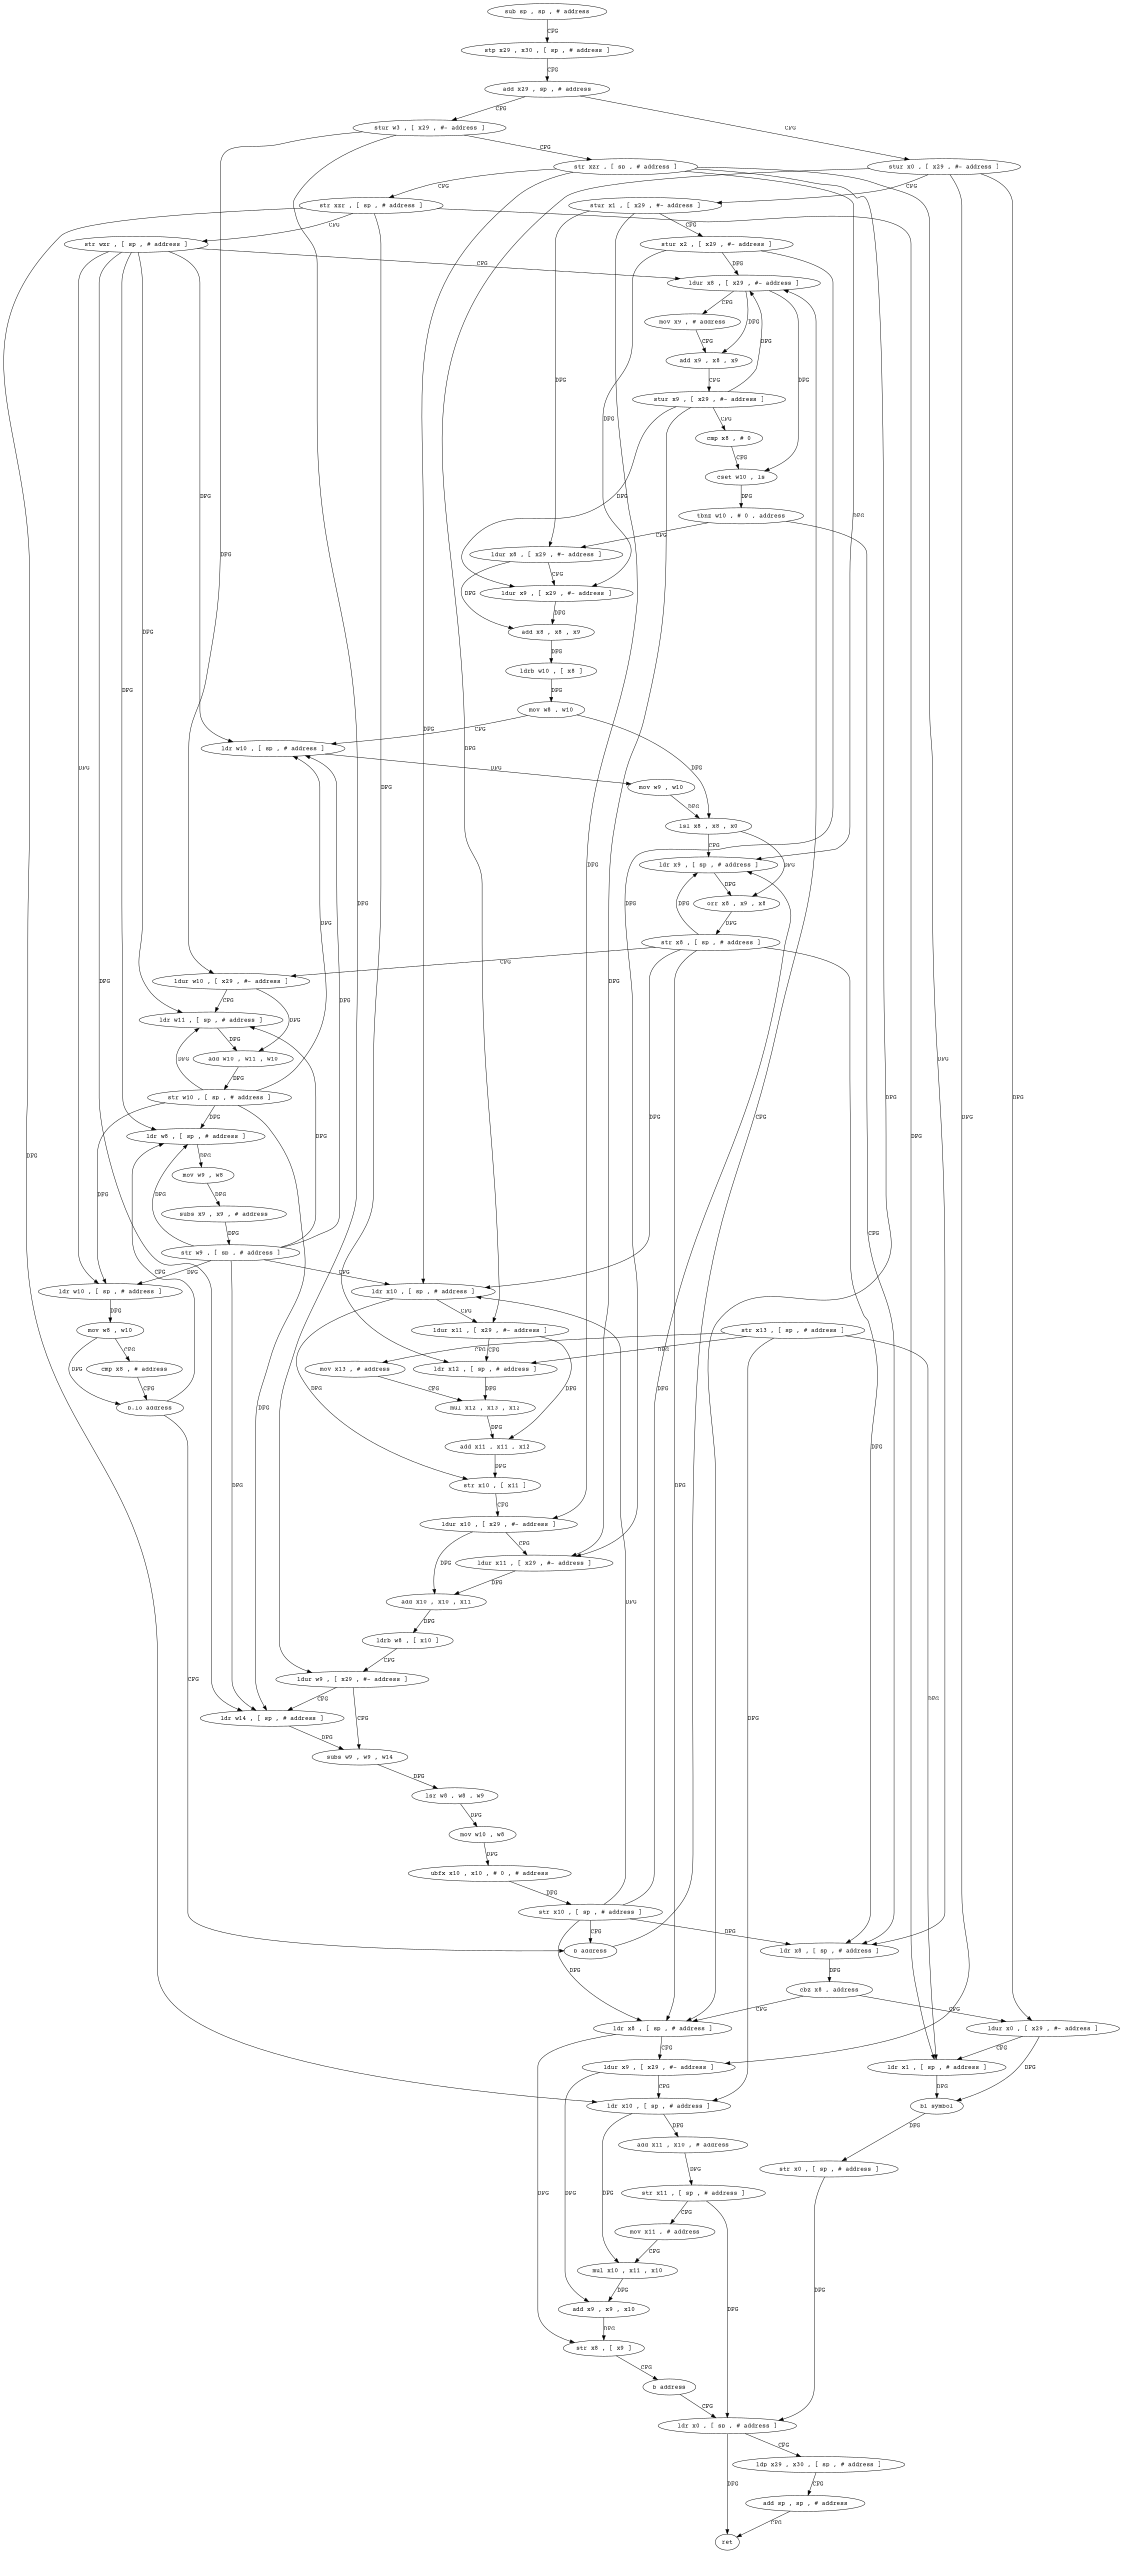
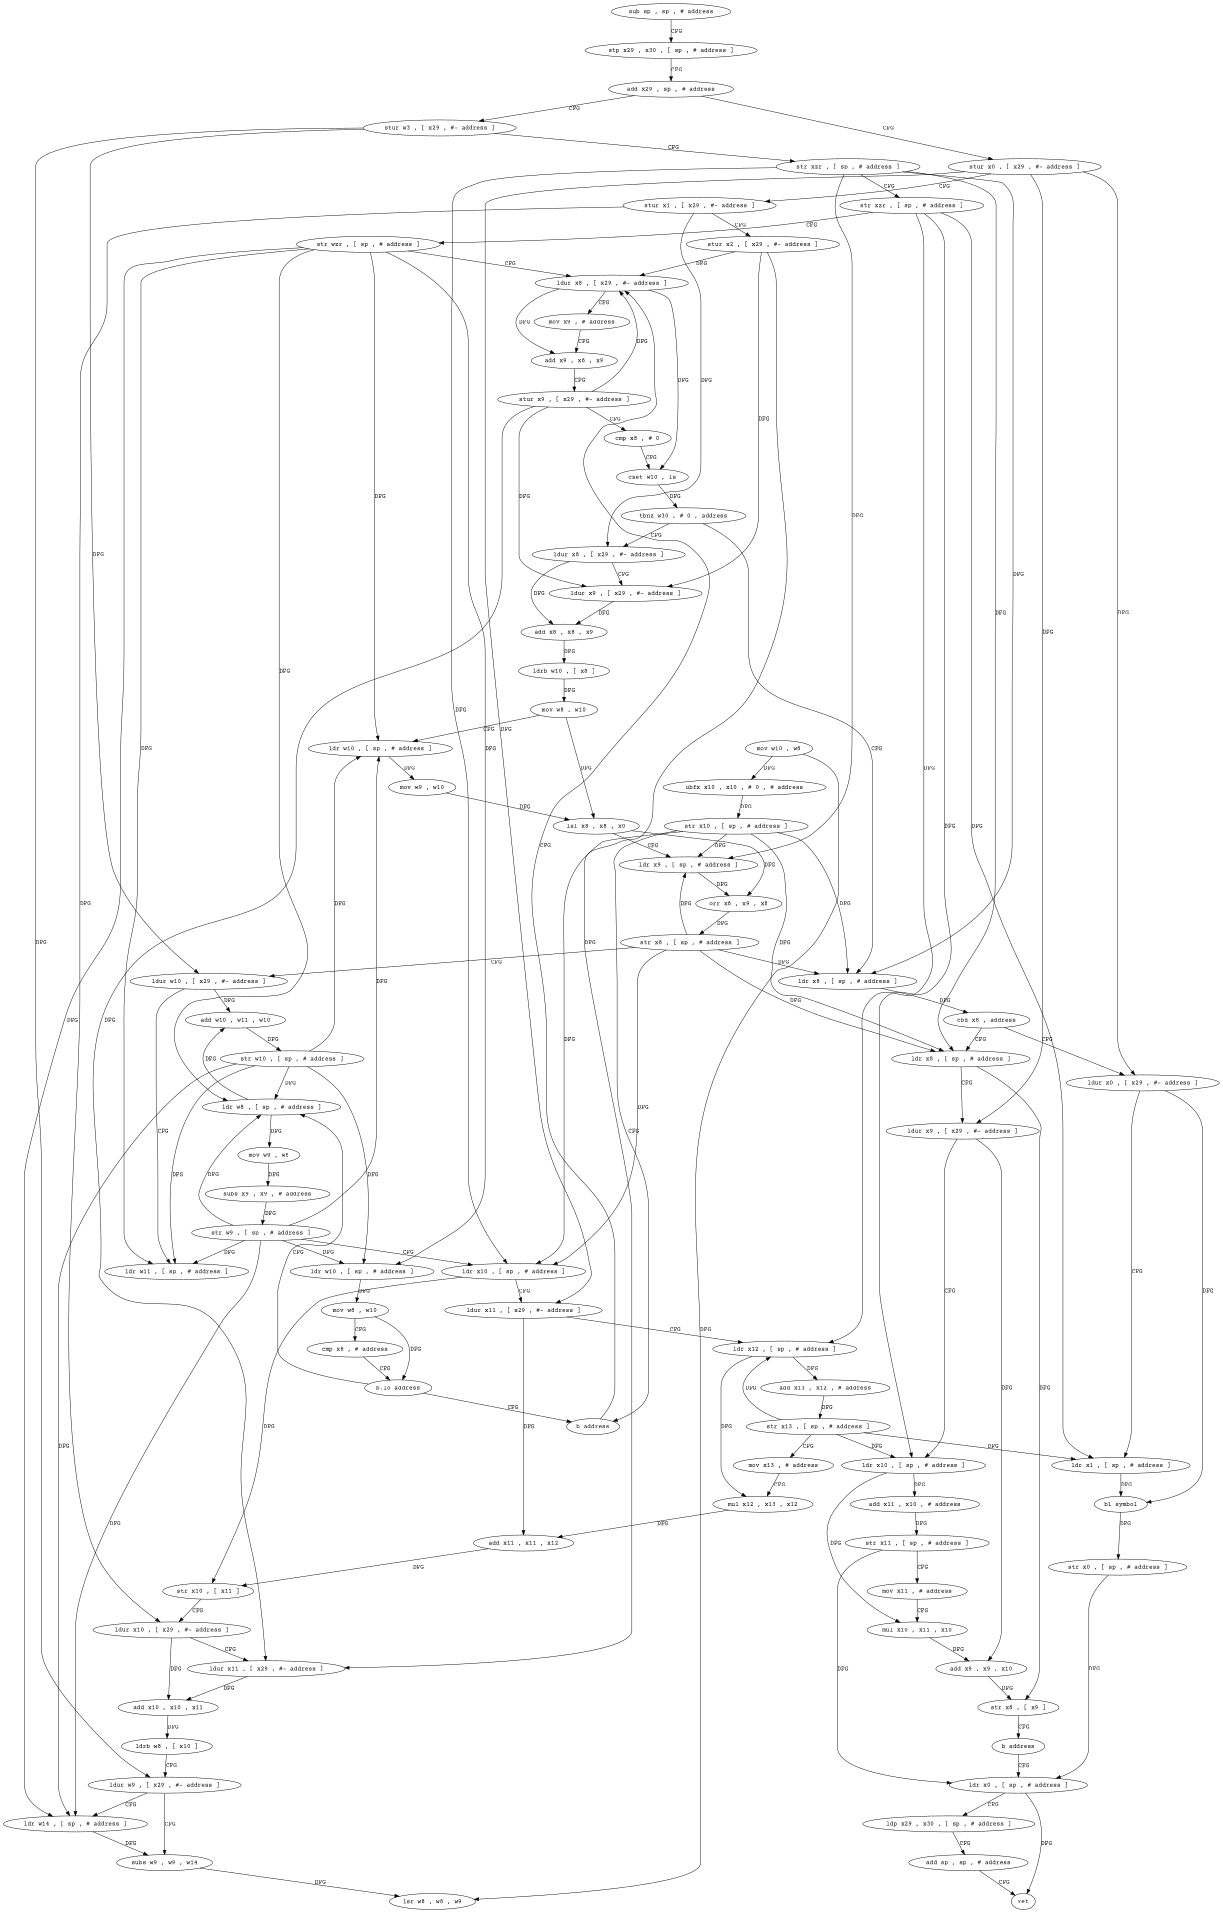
  digraph {
    fontname="Courier Prime"
    node [fontname="Courier Prime"]
    edge [fontname="Courier Prime"]
    n1 [label="sub sp , sp , # address"]
    n2 [label="stp x29 , x30 , [ sp , # address ]"]
    n3 [label="add x29 , sp , # address"]
    n4 [label="stur x0 , [ x29 , #- address ]"]
    n5 [label="stur w3 , [ x29 , #- address ]"]
    n6 [label="stur x1 , [ x29 , #- address ]"]
    n7 [label="ldur x0 , [ x29 , #- address ]"]
    n8 [label="ldur x9 , [ x29 , #- address ]"]
    n9 [label="ldur x11 , [ x29 , #- address ]"]
    n10 [label="stur x2 , [ x29 , #- address ]"]
    n11 [label="ldur x8 , [ x29 , #- address ]"]
    n12 [label="ldur x10 , [ x29 , #- address ]"]
    n13 [label="ldr x1 , [ sp , # address ]"]
    n14 [label="bl symbol"]
    n15 [label="ldr x10 , [ sp , # address ]"]
    n16 [label="add x9 , x9 , x10"]
    n17 [label="ldr x12 , [ sp , # address ]"]
    n18 [label="add x11 , x11 , x12"]
    n19 [label="ldur x8 , [ x29 , #- address ]"]
    n20 [label="ldur x9 , [ x29 , #- address ]"]
    n21 [label="ldur x11 , [ x29 , #- address ]"]
    n22 [label="add x8 , x8 , x9"]
    n23 [label="add x10 , x10 , x11"]
    n24 [label="str xzr , [ sp , # address ]"]
    n25 [label="ldur w10 , [ x29 , #- address ]"]
    n26 [label="ldur w9 , [ x29 , #- address ]"]
    n27 [label="mov x9 , # address"]
    n28 [label="add x9 , x8 , x9"]
    n29 [label="cset w10 , ls"]
    n30 [label="str xzr , [ sp , # address ]"]
    n31 [label="ldr x8 , [ sp , # address ]"]
    n32 [label="ldr x8 , [ sp , # address ]"]
    n33 [label="ldr x9 , [ sp , # address ]"]
    n34 [label="ldr x10 , [ sp , # address ]"]
    n35 [label="ldr w11 , [ sp , # address ]"]
    n36 [label="add w10 , w11 , w10"]
    n37 [label="ldr w14 , [ sp , # address ]"]
    n38 [label="subs w9 , w9 , w14"]
    n39 [label="str wzr , [ sp , # address ]"]
    n40 [label="cbz x8 , address"]
    n41 [label="str x8 , [ x9 ]"]
    n42 [label="orr x8 , x9 , x8"]
    n43 [label="str x10 , [ x11 ]"]
    n44 [label="ldr w10 , [ sp , # address ]"]
    n45 [label="ldr w10 , [ sp , # address ]"]
    n46 [label="ldr w8 , [ sp , # address ]"]
    n47 [label="add x11 , x10 , # address"]
    n48 [label="mul x10 , x11 , x10"]
+   n49 [label="add x13 , x12 , # address"]
    n50 [label="mul x12 , x13 , x12"]
    n51 [label="mov w9 , w10"]
    n52 [label="mov w8 , w10"]
    n53 [label="mov w9 , w8"]
    n54 [label="stur x9 , [ x29 , #- address ]"]
-   n55 [label="tbnz w10 , # 0 , address"]
+   n55 [label="tbnz w30 , # 0 , address"]
    n56 [label="str x0 , [ sp , # address ]"]
    n57 [label="b address"]
    n58 [label="ldrb w10 , [ x8 ]"]
    n59 [label="mov w8 , w10"]
    n60 [label="lsl x8 , x8 , x0"]
    n61 [label="str x8 , [ sp , # address ]"]
    n62 [label="str w10 , [ sp , # address ]"]
    n63 [label="cmp x8 , # address"]
    n64 [label="b.lo address"]
    n65 [label="b address"]
    n66 [label="subs x9 , x9 , # address"]
    n67 [label="ldr x0 , [ sp , # address ]"]
    n68 [label="ldp x29 , x30 , [ sp , # address ]"]
    n69 [label=ret]
    n70 [label="add sp , sp , # address"]
    n71 [label="str x11 , [ sp , # address ]"]
    n72 [label="mov x11 , # address"]
    n73 [label="str w9 , [ sp , # address ]"]
    n74 [label="str x13 , [ sp , # address ]"]
    n75 [label="mov x13 , # address"]
    n76 [label="ldrb w8 , [ x10 ]"]
    n77 [label="lsr w8 , w8 , w9"]
    n78 [label="mov w10 , w8"]
    n79 [label="ubfx x10 , x10 , # 0 , # address"]
    n80 [label="str x10 , [ sp , # address ]"]
    n81 [label="cmp x8 , # 0"]
    n1 -> n2 [label=CFG]
    n2 -> n3 [label=CFG]
    n3 -> n4 [label=CFG]
    n3 -> n5 [label=CFG]
    n4 -> n6 [label=CFG]
    n4 -> n7 [label=DFG]
    n4 -> n8 [label=DFG]
    n4 -> n9 [label=DFG]
    n5 -> n24 [label=CFG]
    n5 -> n25 [label=DFG]
    n5 -> n26 [label=DFG]
    n6 -> n10 [label=CFG]
    n6 -> n11 [label=DFG]
    n6 -> n12 [label=DFG]
    n7 -> n13 [label=CFG]
    n7 -> n14 [label=DFG]
    n8 -> n15 [label=CFG]
    n8 -> n16 [label=DFG]
    n9 -> n17 [label=CFG]
    n9 -> n18 [label=DFG]
    n10 -> n19 [label=DFG]
    n10 -> n20 [label=DFG]
    n10 -> n21 [label=DFG]
    n11 -> n20 [label=CFG]
    n11 -> n22 [label=DFG]
    n12 -> n21 [label=CFG]
    n12 -> n23 [label=DFG]
    n13 -> n14 [label=DFG]
    n14 -> n56 [label=DFG]
    n15 -> n47 [label=DFG]
    n15 -> n48 [label=DFG]
    n16 -> n41 [label=DFG]
+   n17 -> n49 [label=DFG]
    n17 -> n50 [label=DFG]
    n18 -> n43 [label=DFG]
    n19 -> n27 [label=CFG]
    n19 -> n28 [label=DFG]
    n19 -> n29 [label=DFG]
    n20 -> n22 [label=DFG]
    n21 -> n23 [label=DFG]
    n22 -> n58 [label=DFG]
    n23 -> n76 [label=DFG]
    n24 -> n30 [label=CFG]
    n24 -> n31 [label=DFG]
    n24 -> n32 [label=DFG]
    n24 -> n33 [label=DFG]
    n24 -> n34 [label=DFG]
    n25 -> n35 [label=CFG]
    n25 -> n36 [label=DFG]
    n26 -> n37 [label=CFG]
    n26 -> n38 [label=CFG]
    n27 -> n28 [label=CFG]
    n28 -> n54 [label=CFG]
    n29 -> n55 [label=DFG]
    n30 -> n13 [label=DFG]
    n30 -> n15 [label=DFG]
    n30 -> n17 [label=DFG]
    n30 -> n39 [label=CFG]
    n31 -> n40 [label=DFG]
    n32 -> n8 [label=CFG]
    n32 -> n41 [label=DFG]
    n33 -> n42 [label=DFG]
    n34 -> n9 [label=CFG]
    n34 -> n43 [label=DFG]
-   n35 -> n36 [label=DFG]
+   n46 -> n36 [label=DFG]
    n36 -> n62 [label=DFG]
    n37 -> n38 [label=DFG]
    n38 -> n77 [label=DFG]
    n39 -> n19 [label=CFG]
    n39 -> n35 [label=DFG]
    n39 -> n37 [label=DFG]
    n39 -> n44 [label=DFG]
    n39 -> n45 [label=DFG]
    n39 -> n46 [label=DFG]
    n40 -> n7 [label=CFG]
    n40 -> n32 [label=CFG]
    n41 -> n57 [label=CFG]
    n42 -> n61 [label=DFG]
    n43 -> n12 [label=CFG]
    n44 -> n51 [label=DFG]
    n45 -> n52 [label=DFG]
    n46 -> n53 [label=DFG]
    n47 -> n71 [label=DFG]
    n48 -> n16 [label=DFG]
+   n49 -> n74 [label=DFG]
    n50 -> n18 [label=DFG]
    n51 -> n60 [label=DFG]
    n52 -> n63 [label=CFG]
    n52 -> n64 [label=DFG]
    n53 -> n66 [label=DFG]
    n54 -> n19 [label=DFG]
    n54 -> n20 [label=DFG]
    n54 -> n21 [label=DFG]
    n54 -> n81 [label=CFG]
    n55 -> n11 [label=CFG]
    n55 -> n31 [label=CFG]
    n56 -> n67 [label=DFG]
    n57 -> n67 [label=CFG]
    n58 -> n59 [label=DFG]
    n59 -> n44 [label=CFG]
    n59 -> n60 [label=DFG]
    n60 -> n33 [label=CFG]
    n60 -> n42 [label=DFG]
    n61 -> n25 [label=CFG]
    n61 -> n31 [label=DFG]
    n61 -> n32 [label=DFG]
    n61 -> n33 [label=DFG]
    n61 -> n34 [label=DFG]
    n62 -> n35 [label=DFG]
    n62 -> n37 [label=DFG]
    n62 -> n44 [label=DFG]
    n62 -> n45 [label=DFG]
    n62 -> n46 [label=DFG]
    n63 -> n64 [label=CFG]
    n64 -> n46 [label=CFG]
    n64 -> n65 [label=CFG]
    n65 -> n19 [label=CFG]
    n66 -> n73 [label=DFG]
    n67 -> n68 [label=CFG]
    n67 -> n69 [label=DFG]
    n68 -> n70 [label=CFG]
    n70 -> n69 [label=CFG]
    n71 -> n67 [label=DFG]
    n71 -> n72 [label=CFG]
    n72 -> n48 [label=CFG]
    n73 -> n34 [label=CFG]
    n73 -> n35 [label=DFG]
    n73 -> n37 [label=DFG]
    n73 -> n44 [label=DFG]
    n73 -> n45 [label=DFG]
    n73 -> n46 [label=DFG]
    n74 -> n13 [label=DFG]
    n74 -> n15 [label=DFG]
    n74 -> n17 [label=DFG]
    n74 -> n75 [label=CFG]
    n75 -> n50 [label=CFG]
    n76 -> n26 [label=CFG]
-   n77 -> n78 [label=DFG]
+   n78 -> n77 [label=DFG]
    n78 -> n79 [label=DFG]
    n79 -> n80 [label=DFG]
    n80 -> n31 [label=DFG]
    n80 -> n32 [label=DFG]
    n80 -> n33 [label=DFG]
    n80 -> n34 [label=DFG]
    n80 -> n65 [label=CFG]
    n81 -> n29 [label=CFG]
  }
